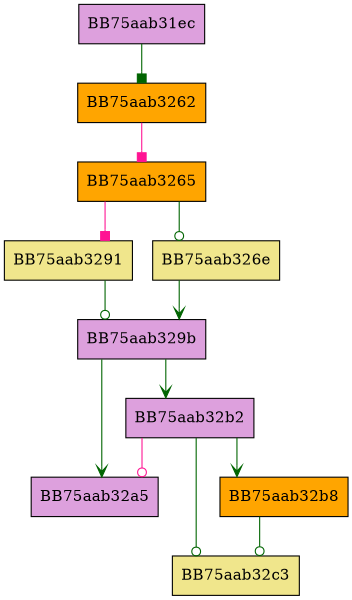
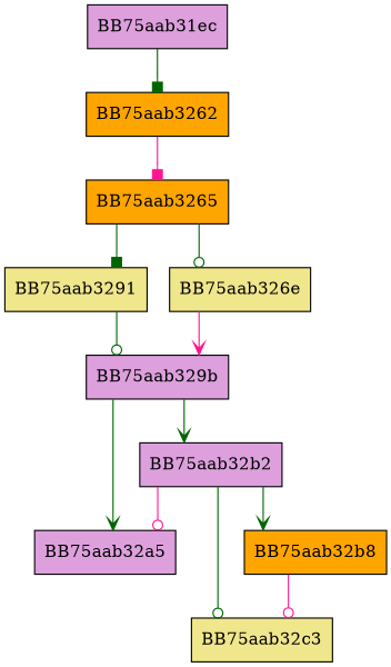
  digraph {
    splines=ortho
    node [fillcolor=plum shape=box style=filled]
    edge [arrowhead=odot color=darkgreen]
    BB75aab3262 [fillcolor=orange]
    BB75aab31ec
    BB75aab3265 [fillcolor=orange]
    BB75aab3291 [fillcolor=khaki]
    BB75aab326e [fillcolor=khaki]
    BB75aab329b
    BB75aab32b2
    BB75aab32a5
    BB75aab32c3 [fillcolor=khaki]
    BB75aab32b8 [fillcolor=orange]
    BB75aab3262 -> BB75aab3265 [arrowhead=box color=deeppink]
    BB75aab31ec -> BB75aab3262 [arrowhead=box]
-   BB75aab3265 -> BB75aab3291 [arrowhead=box color=deeppink]
+   BB75aab3265 -> BB75aab3291 [arrowhead=box]
    BB75aab3265 -> BB75aab326e
    BB75aab3291 -> BB75aab329b
-   BB75aab326e -> BB75aab329b [arrowhead=vee]
+   BB75aab326e -> BB75aab329b [arrowhead=vee color=deeppink]
    BB75aab329b -> BB75aab32b2 [arrowhead=vee]
    BB75aab329b -> BB75aab32a5 [arrowhead=vee]
    BB75aab32b2 -> BB75aab32a5 [color=deeppink]
    BB75aab32b2 -> BB75aab32c3
    BB75aab32b2 -> BB75aab32b8 [arrowhead=vee]
-   BB75aab32b8 -> BB75aab32c3
+   BB75aab32b8 -> BB75aab32c3 [color=deeppink]
  }
